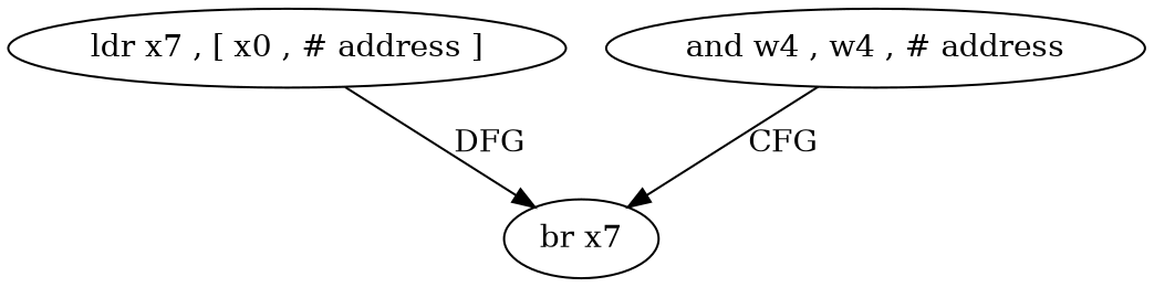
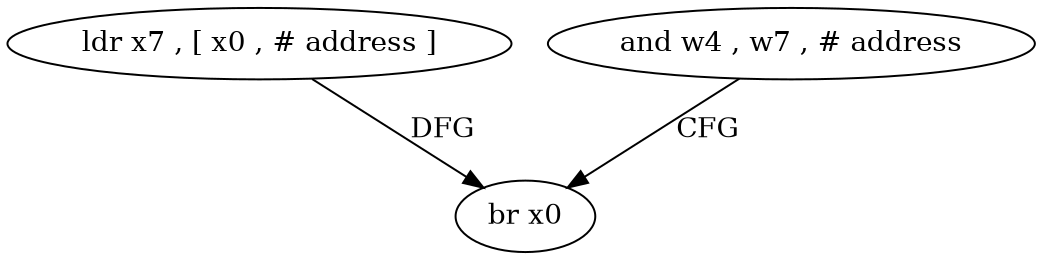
  digraph {
    n1 [label="ldr x7 , [ x0 , # address ]"]
-   n2 [label="br x7"]
-   n3 [label="and w4 , w4 , # address"]
+   n2 [label="br x0"]
+   n3 [label="and w4 , w7 , # address"]
    n1 -> n2 [label=DFG]
    n3 -> n2 [label=CFG]
  }
